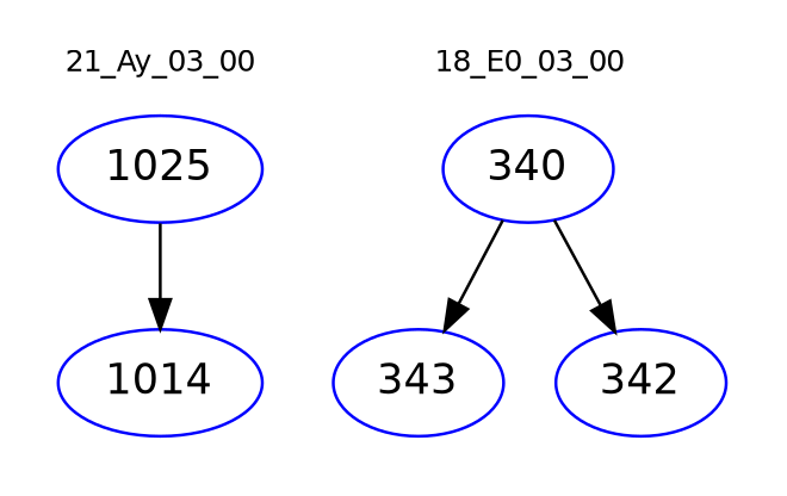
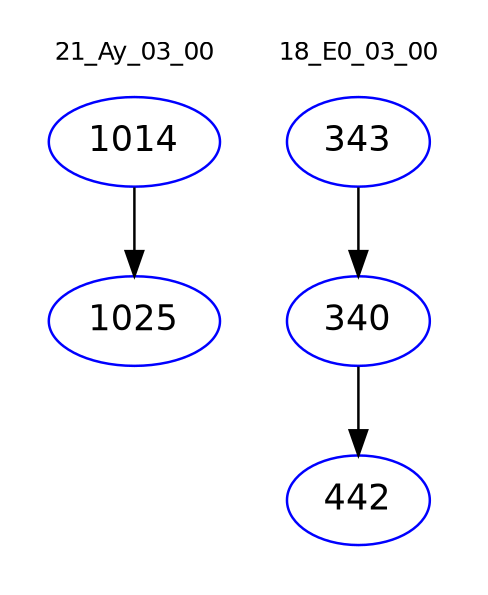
  digraph {
    fontname="DejaVu Sans"
    node [color=blue fontname="DejaVu Sans"]
    edge [color=black fontname="DejaVu Sans"]
    n1 [label=1014]
    n2 [label=1025]
    n3 [label=340]
    n4 [label=343]
-   n5 [label=342]
+   n5 [label=442]
    subgraph cluster_1 {
      color=white
      fontsize=10
      label="21_Ay_03_00"
      n1
      n2
    }
    subgraph cluster_2 {
      color=white
      fontsize=10
      label="18_E0_03_00"
      n3
      n4
      n5
    }
-   n2 -> n1
-   n3 -> n4
+   n1 -> n2
+   n4 -> n3
    n3 -> n5
  }
